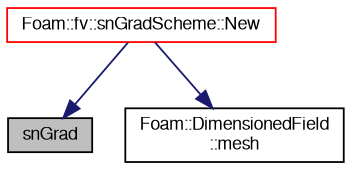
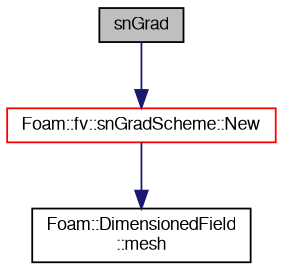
  digraph {
    rankdir=TB
    node [color=black fontname=FreeSans fontsize=10 shape=record]
    edge [color=midnightblue fontname=FreeSans fontsize=10 labelfontname=FreeSans labelfontsize=10 style=solid]
    n1 [fillcolor=grey75 fontcolor=black height=0.2 label=snGrad style=filled width=0.4]
    n2 [color=red height=0.2 label="Foam::fv::snGradScheme::New" width=0.4]
    n3 [height=0.2 label="Foam::DimensionedField\l::mesh" width=0.4]
-   n2 -> n1
+   n1 -> n2
    n2 -> n3
  }
